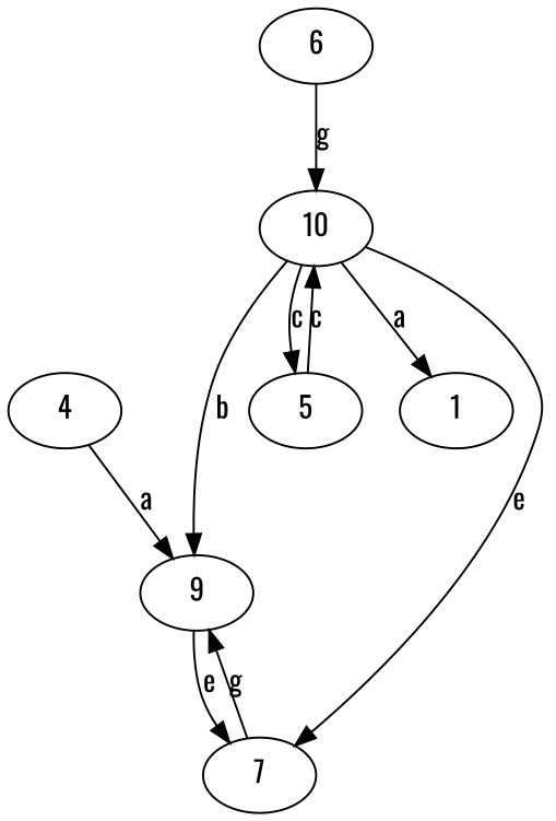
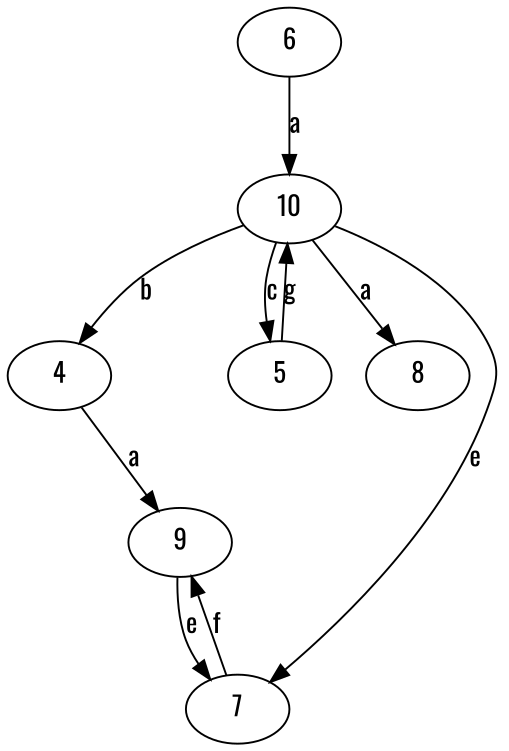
  strict digraph {
    fontname=Oswald
    node [fontname=Oswald]
    edge [fontname=Oswald]
    4
    9
    10
    5
-   1
+   1 [label=8]
    7
    6
    4 -> 9 [label=a]
    9 -> 7 [label=e]
-   10 -> 9 [label=b]
+   10 -> 4 [label=b]
    10 -> 5 [label=c]
    10 -> 1 [label=a]
    10 -> 7 [label=e]
-   5 -> 10 [label=c]
-   7 -> 9 [label=g]
-   6 -> 10 [label=g]
+   5 -> 10 [label=g]
+   7 -> 9 [label=f]
+   6 -> 10 [label=a]
  }
